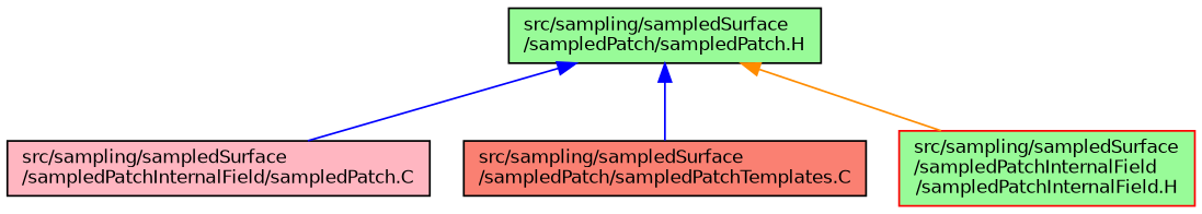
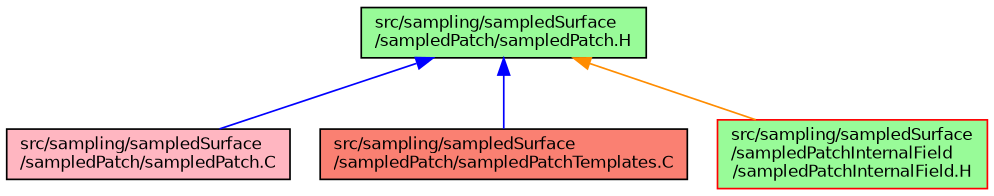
  digraph {
    node [color=black fillcolor=palegreen fontname=Helvetica fontsize=10 shape=record style=filled]
    edge [color=blue dir=back fontname=Helvetica fontsize=10 labelfontname=Helvetica labelfontsize=10 style=solid]
    n1 [fontcolor=black height=0.2 label="src/sampling/sampledSurface\l/sampledPatch/sampledPatch.H" width=0.4]
-   n2 [height=0.2 label="src/sampling/sampledSurface\l/sampledPatchInternalField/sampledPatch.C" width=0.4 fillcolor=lightpink]
+   n2 [height=0.2 label="src/sampling/sampledSurface\l/sampledPatch/sampledPatch.C" width=0.4 fillcolor=lightpink]
    n3 [height=0.2 label="src/sampling/sampledSurface\l/sampledPatch/sampledPatchTemplates.C" width=0.4 fillcolor=salmon]
    n4 [color=red height=0.2 label="src/sampling/sampledSurface\l/sampledPatchInternalField\l/sampledPatchInternalField.H" width=0.4]
    n1 -> n2
    n1 -> n3
    n1 -> n4 [color=darkorange]
  }
